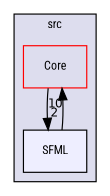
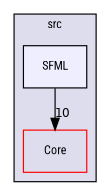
  digraph {
    compound=true
    fontname="Roboto Condensed"
    node [fontname="Roboto Condensed" fontsize=10 shape=box]
    edge [labeldistance=1.5 labelfontname=Helvetica labelfontsize=10 fontname="Roboto Condensed"]
    n1 [color=red label=Core]
    n2 [fillcolor="#eeeeff" label=SFML pencolor=black style=filled]
    subgraph cluster_1 {
      bgcolor="#ddddee"
      fontsize=10
      label=src
      pencolor=black
      n1
      n2
    }
-   n1 -> n2 [headlabel=2]
    n2 -> n1 [headlabel=10]
  }
